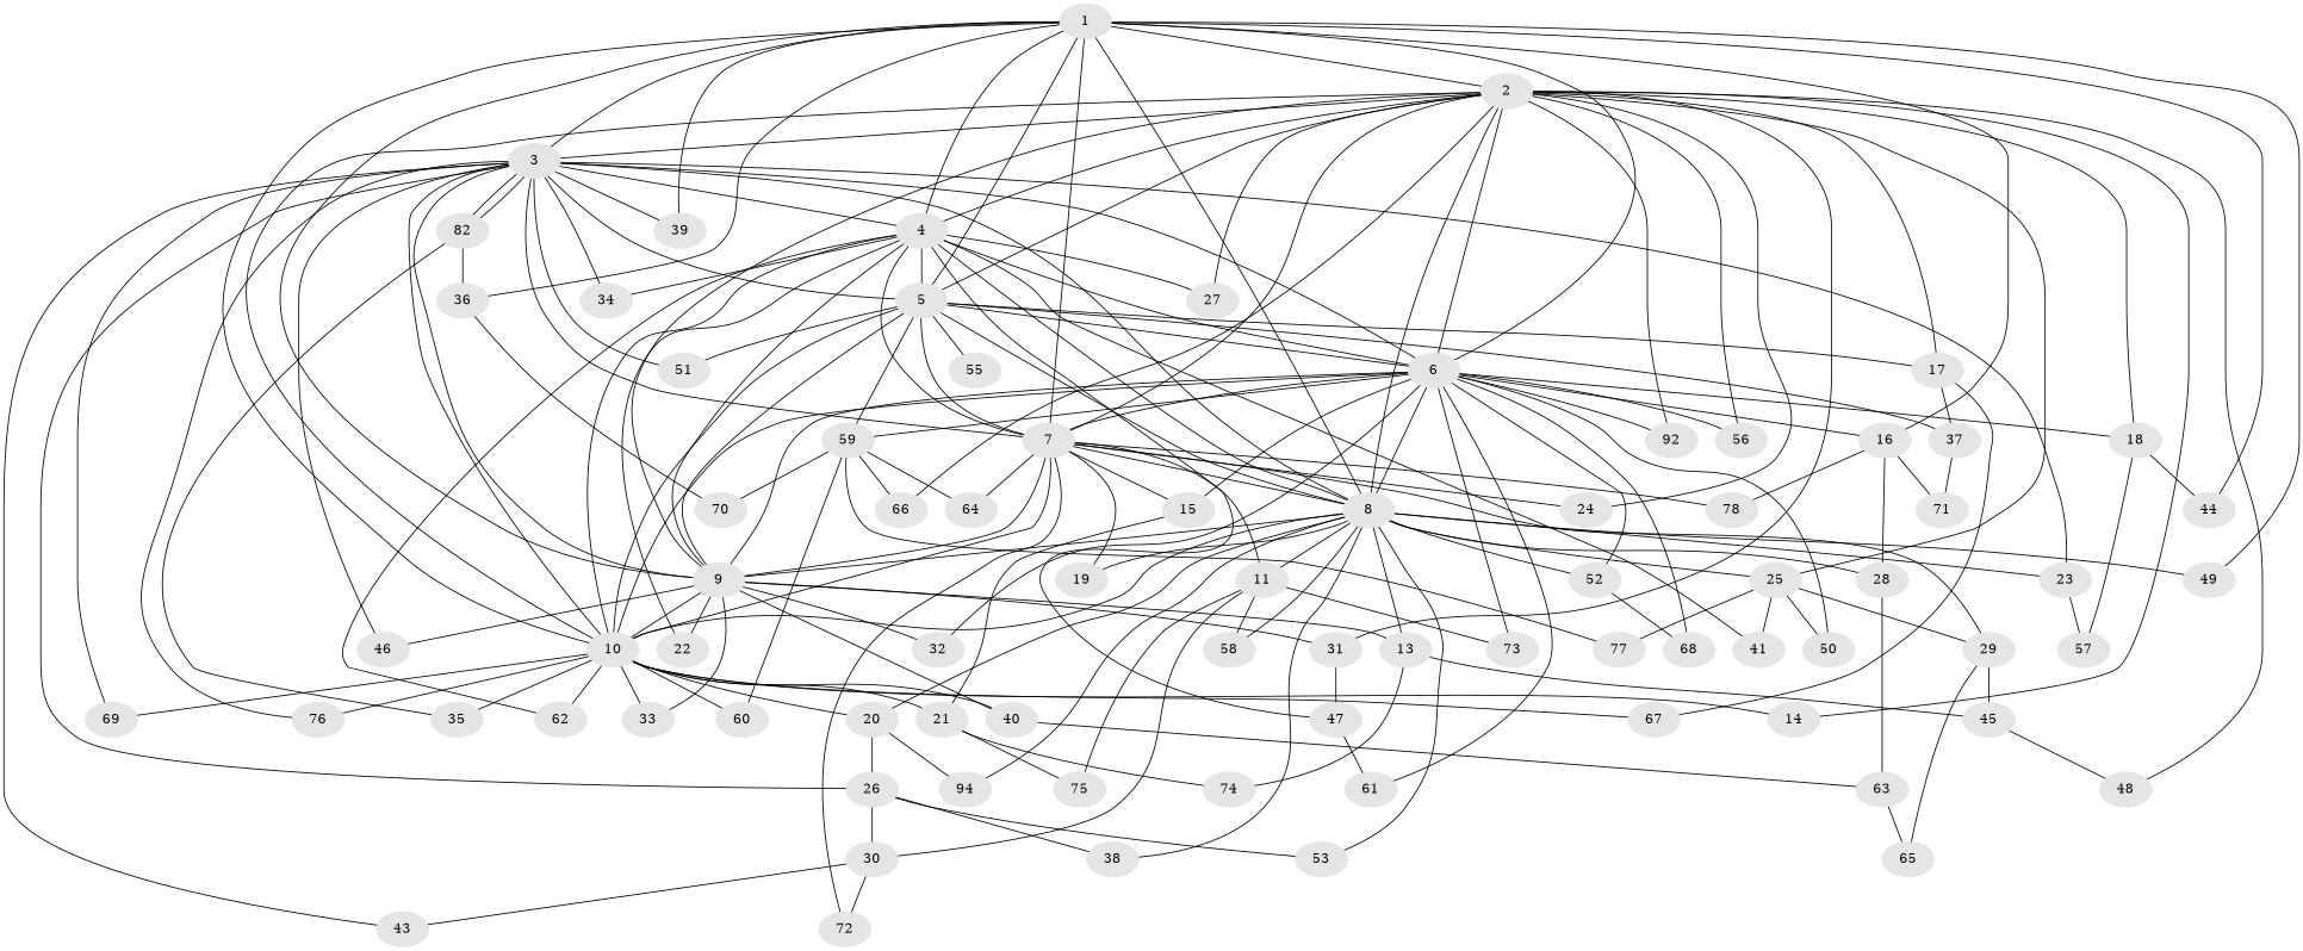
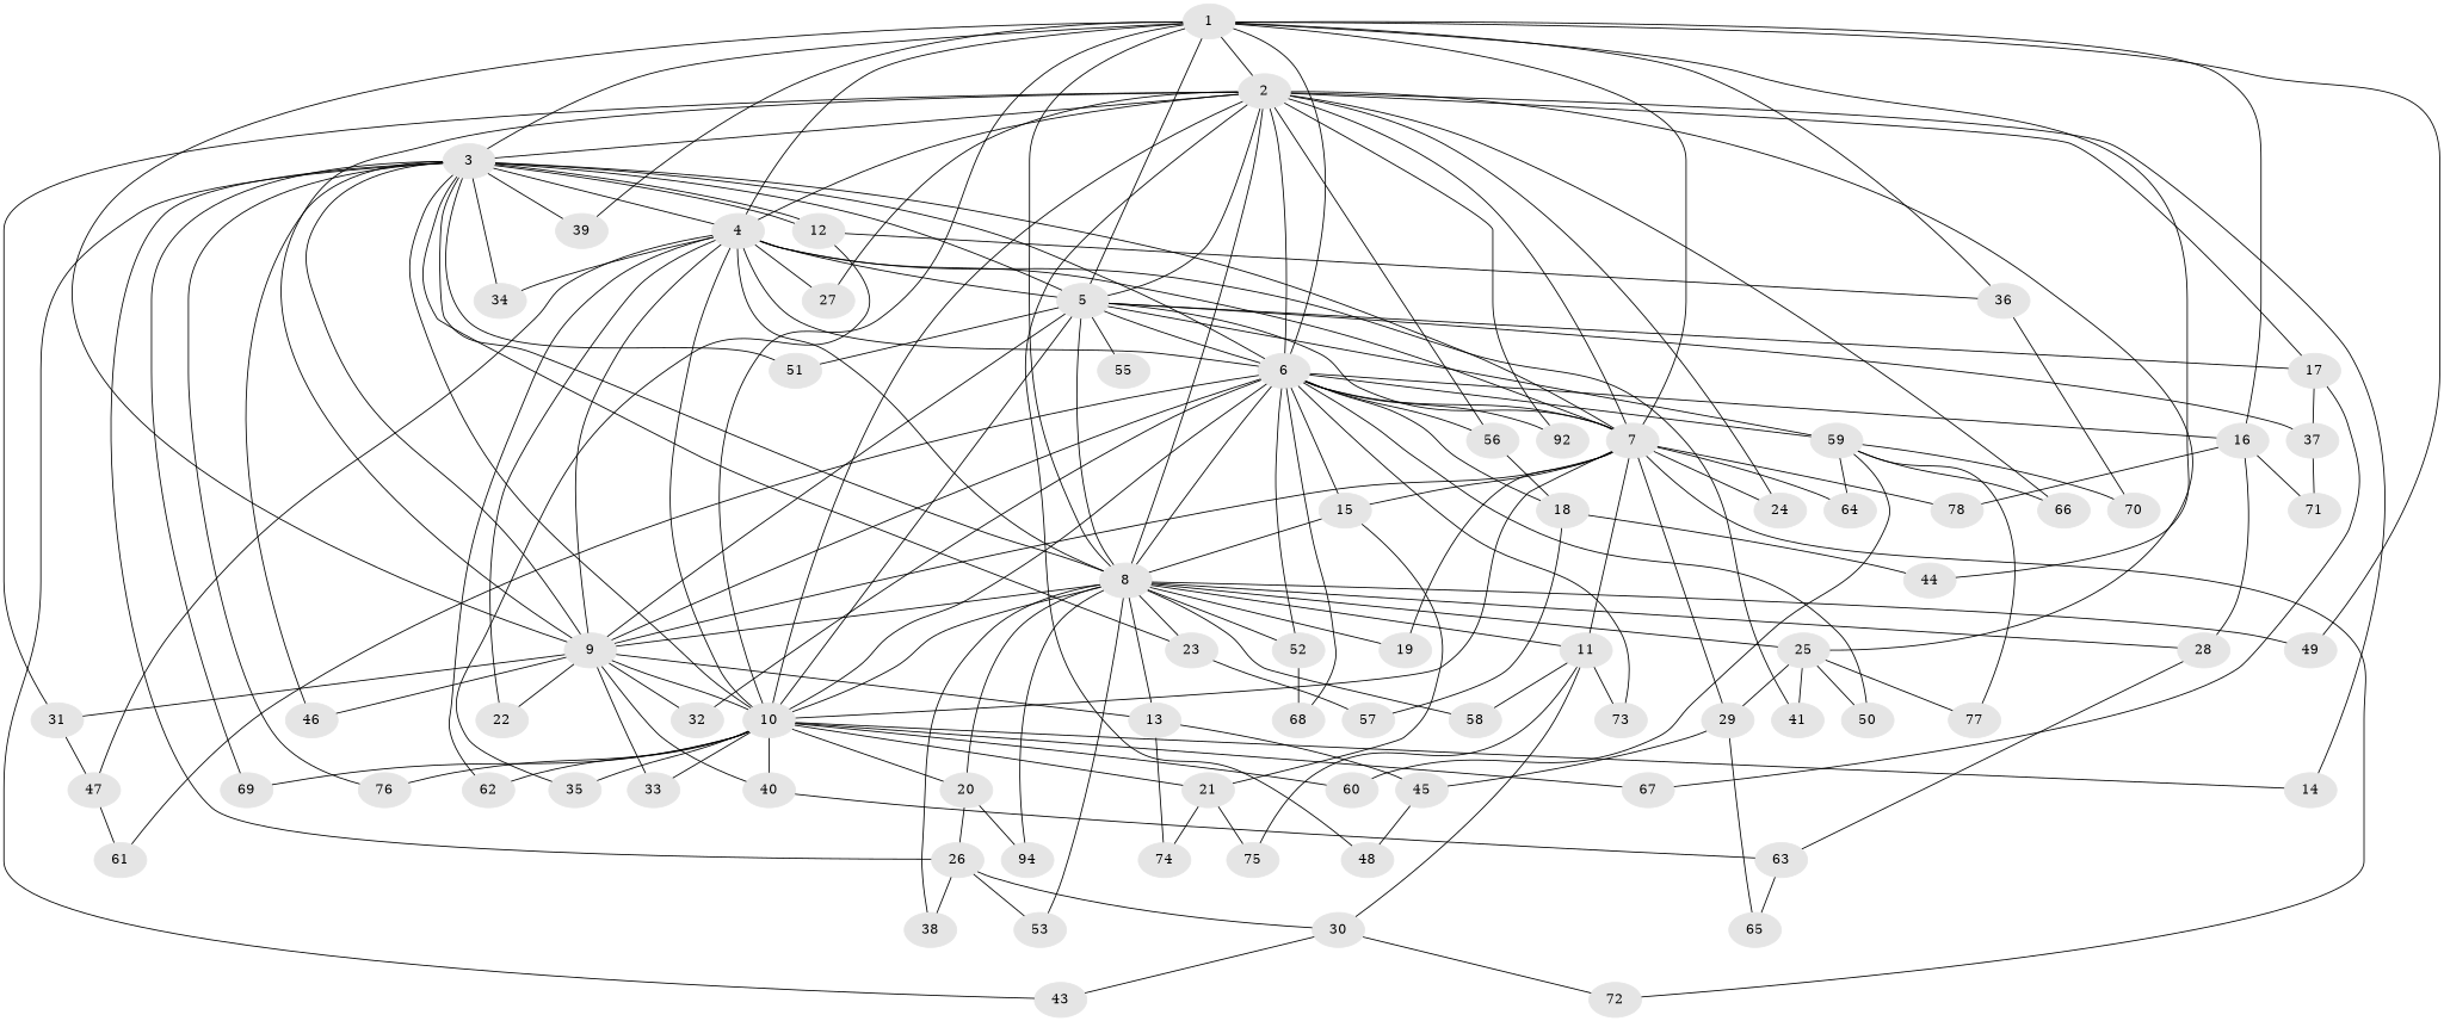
  graph {
    node [color=gray90 style=filled]
    1
    2
    3
    4
    5
    6
    7
    8
    9
    10
    16
    36
    39
    44
    49
    56
    14
    17
    18
    24
    25
    27
    31
    n24 [label=92]
    48
    66
-   12 [label=82]
+   12
    23
    26
    34
    43
    46
    51
    69
    76
    22
    41
    47
    62
    37
    55
    59
    15
    32
    50
    52
    61
    68
    73
    11
    19
    29
    64
    72
    78
    13
    20
    28
    38
    53
    n61 [label=94]
    58
    33
    40
    21
    35
    60
    67
    71
    70
    57
    77
    30
    75
    45
    65
    74
    63
    1 -- 2
    1 -- 3
    1 -- 4
    1 -- 5
    1 -- 6
    1 -- 7
    1 -- 8
    1 -- 9
    1 -- 10
    1 -- 16
    1 -- 36
    1 -- 39
    1 -- 44
    1 -- 49
    2 -- 3
    2 -- 4
    2 -- 5
    2 -- 6
    2 -- 7
    2 -- 8
    2 -- 9
    2 -- 10
    2 -- 56
    2 -- 14
    2 -- 17
-   2 -- 18
+   56 -- 18
    2 -- 24
    2 -- 25
    2 -- 27
    2 -- 31
    2 -- n24
    2 -- 48
    2 -- 66
    3 -- 4
    3 -- 5
    3 -- 6
    3 -- 7
    3 -- 8
    3 -- 9
    3 -- 10
    3 -- 39
    3 -- 12
    3 -- 12
    3 -- 23
    3 -- 26
    3 -- 34
    3 -- 43
    3 -- 46
    3 -- 51
    3 -- 69
    3 -- 76
    4 -- 5
    4 -- 6
    4 -- 7
    4 -- 8
    4 -- 9
    4 -- 10
    4 -- 27
    4 -- 34
    4 -- 22
    4 -- 41
    4 -- 47
    4 -- 62
    5 -- 6
    5 -- 7
    5 -- 8
    5 -- 9
    5 -- 10
    5 -- 17
    5 -- 51
    5 -- 37
    5 -- 55
    5 -- 59
    6 -- 7
    6 -- 8
    6 -- 9
    6 -- 10
    6 -- 16
    6 -- 56
    6 -- 18
    6 -- n24
    6 -- 59
    6 -- 15
    6 -- 32
    6 -- 50
    6 -- 52
    6 -- 61
    6 -- 68
    6 -- 73
-   7 -- 8
+   15 -- 8
    7 -- 9
    7 -- 10
    7 -- 24
    7 -- 15
    7 -- 11
    7 -- 19
    7 -- 29
    7 -- 64
    7 -- 72
    7 -- 78
    8 -- 9
    8 -- 10
    8 -- 49
    8 -- 25
    8 -- 23
    8 -- 52
    8 -- 11
    8 -- 19
    8 -- 13
    8 -- 20
    8 -- 28
    8 -- 38
    8 -- 53
    8 -- n61
    8 -- 58
    9 -- 10
    9 -- 31
    9 -- 46
    9 -- 22
    9 -- 32
    9 -- 13
    9 -- 33
    9 -- 40
    10 -- 14
    10 -- 69
    10 -- 76
    10 -- 62
    10 -- 20
    10 -- 33
    10 -- 40
    10 -- 21
    10 -- 35
    10 -- 60
    10 -- 67
    16 -- 78
    16 -- 28
    16 -- 71
    36 -- 70
    17 -- 37
    17 -- 67
    18 -- 44
    18 -- 57
    25 -- 41
    25 -- 50
    25 -- 29
    25 -- 77
    31 -- 47
    12 -- 36
    12 -- 35
    23 -- 57
    26 -- 38
    26 -- 53
    26 -- 30
    47 -- 61
    37 -- 71
    59 -- 66
    59 -- 64
    59 -- 60
    59 -- 70
    59 -- 77
    15 -- 21
    52 -- 68
    11 -- 73
    11 -- 58
    11 -- 30
    11 -- 75
    29 -- 45
    29 -- 65
    13 -- 45
    13 -- 74
    20 -- 26
    20 -- n61
    28 -- 63
    40 -- 63
    21 -- 75
    21 -- 74
    30 -- 43
    30 -- 72
    45 -- 48
    63 -- 65
  }
